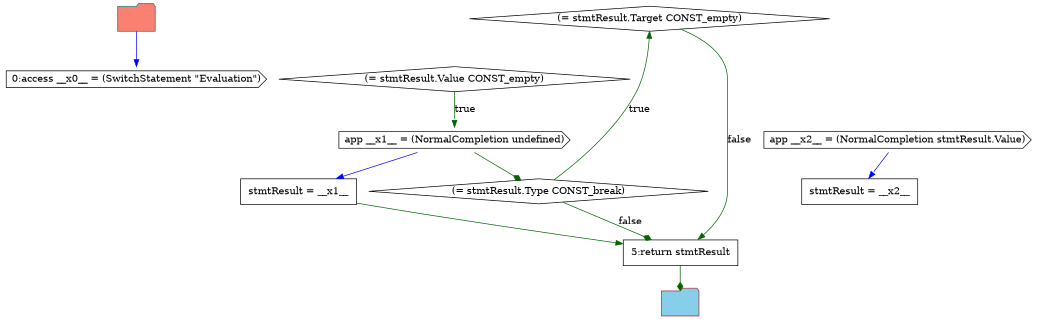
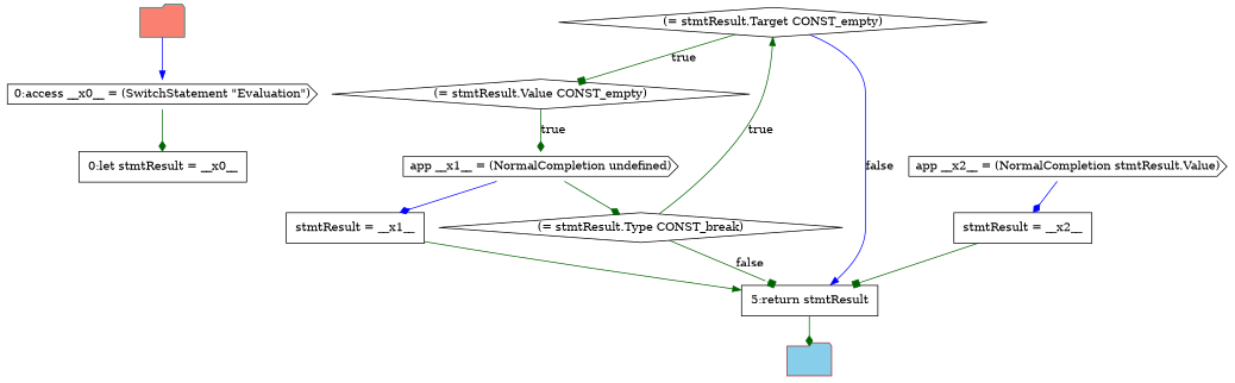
  digraph {
    node [color=black fillcolor=white shape=none style=filled]
    edge [arrowhead=diamond color=darkgreen]
    n1 [label=<<font color="black">0:access __x0__ = (SwitchStatement &quot;Evaluation&quot;)</font>> shape=cds]
+   n2 [label=<<font color="black">     <table border="0" cellborder="1" cellspacing="0" cellpadding="10">       <tr><td align="left">0:let stmtResult = __x0__</td></tr>     </table>   </font>> margin=0]
    n3 [label=<<font color="black">(= stmtResult.Target CONST_empty)</font>> shape=diamond]
    n4 [label=<<font color="black">(= stmtResult.Value CONST_empty)</font>> shape=diamond]
    n5 [label=<<font color="black">     <table border="0" cellborder="1" cellspacing="0" cellpadding="10">       <tr><td align="left">5:return stmtResult</td></tr>     </table>   </font>> margin=0]
    n6 [label=<<font color="black">app __x1__ = (NormalCompletion undefined)</font>> shape=cds]
    n7 [color=brown fillcolor=skyblue label=" " shape=folder]
    n8 [label=<<font color="black">     <table border="0" cellborder="1" cellspacing="0" cellpadding="10">       <tr><td align="left">stmtResult = __x2__</td></tr>     </table>   </font>> margin=0]
    n9 [label=<<font color="black">(= stmtResult.Type CONST_break)</font>> shape=diamond]
    n10 [label=<<font color="black">app __x2__ = (NormalCompletion stmtResult.Value)</font>> shape=cds]
    n11 [label=<<font color="black">     <table border="0" cellborder="1" cellspacing="0" cellpadding="10">       <tr><td align="left">stmtResult = __x1__</td></tr>     </table>   </font>> margin=0]
    n12 [color=teal fillcolor=salmon label=" " shape=folder]
-   n3 -> n5 [arrowhead=normal label=<<font color="black">false</font>>]
-   n4 -> n6 [arrowhead=normal label=<<font color="black">true</font>>]
+   n1 -> n2
+   n3 -> n4 [arrowhead=box label=<<font color="black">true</font>>]
+   n3 -> n5 [arrowhead=normal color=blue label=<<font color="black">false</font>>]
+   n4 -> n6 [label=<<font color="black">true</font>>]
    n5 -> n7
    n6 -> n9
-   n6 -> n11 [arrowhead=normal color=blue]
+   n6 -> n11 [color=blue]
+   n8 -> n5 [arrowhead=box]
    n9 -> n3 [arrowhead=normal label=<<font color="black">true</font>>]
-   n9 -> n5 [label=<<font color="black">false</font>>]
-   n10 -> n8 [arrowhead=normal color=blue]
+   n9 -> n5 [arrowhead=box label=<<font color="black">false</font>>]
+   n10 -> n8 [color=blue]
    n11 -> n5 [arrowhead=normal]
    n12 -> n1 [arrowhead=normal color=blue]
  }
